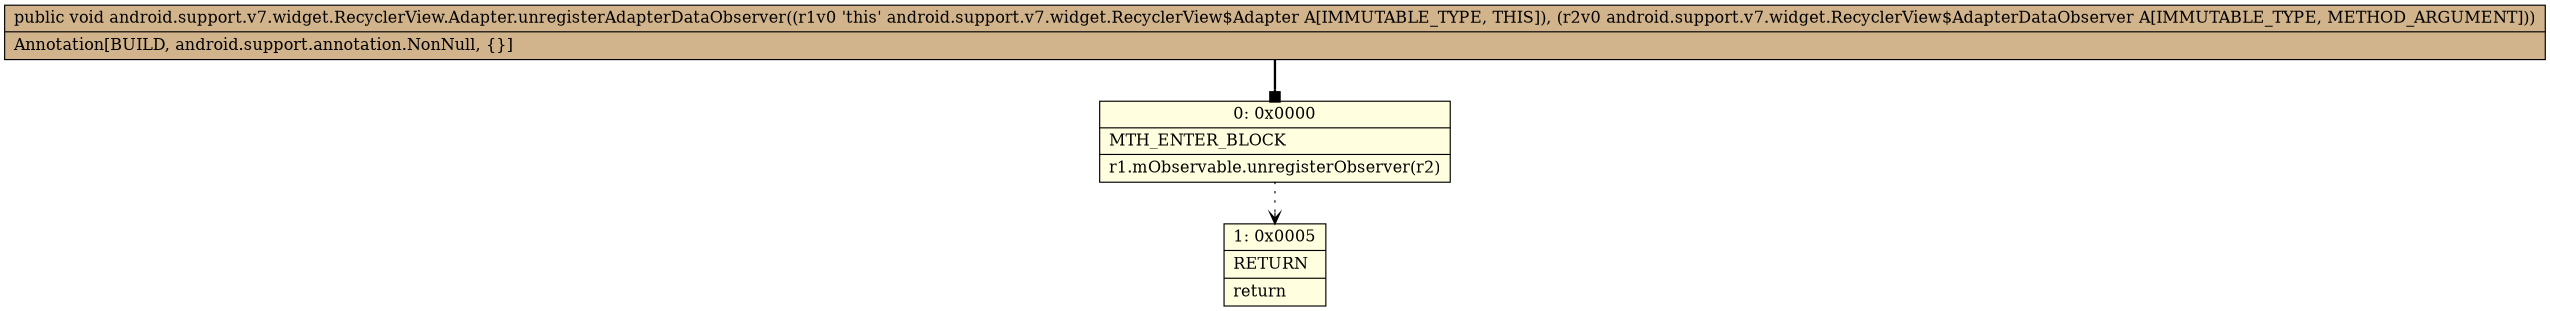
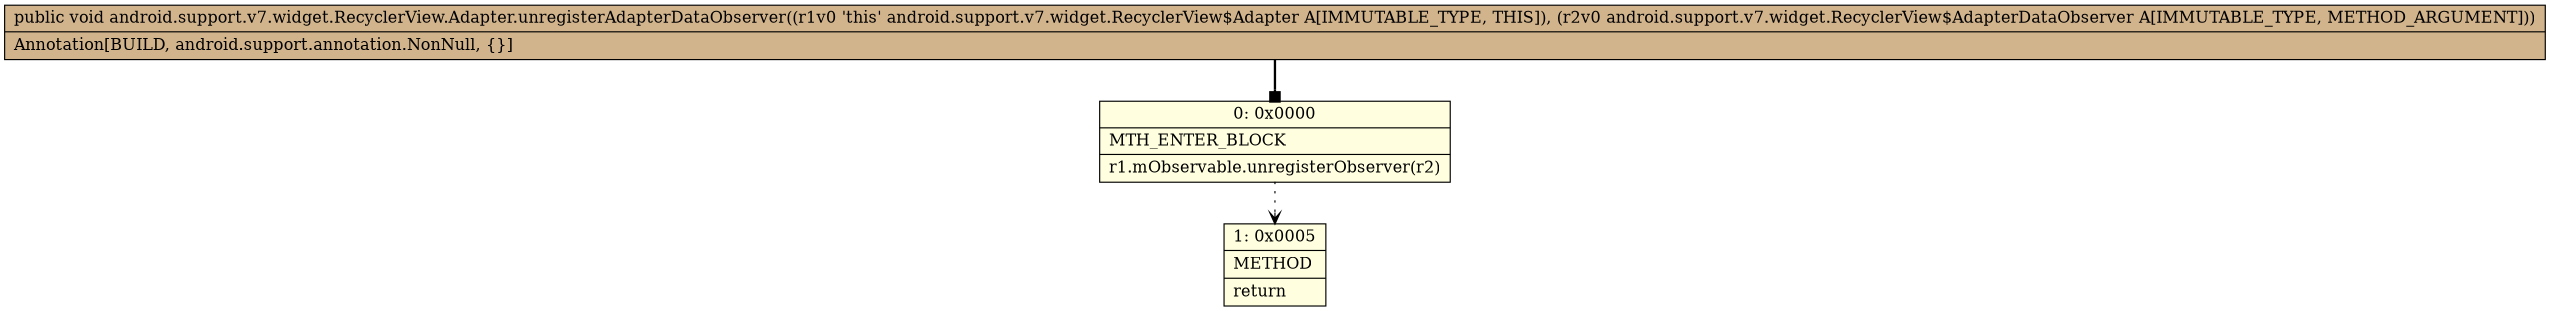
  digraph {
    node [shape=record style=filled fillcolor=lightyellow]
    n1 [label="{0\:\ 0x0000|MTH_ENTER_BLOCK\l|r1.mObservable.unregisterObserver(r2)\l}"]
-   n2 [label="{1\:\ 0x0005|RETURN\l|return\l}"]
+   n2 [label="{1\:\ 0x0005|METHOD\l|return\l}"]
    n3 [label="{public void android.support.v7.widget.RecyclerView.Adapter.unregisterAdapterDataObserver((r1v0 'this' android.support.v7.widget.RecyclerView$Adapter A[IMMUTABLE_TYPE, THIS]), (r2v0 android.support.v7.widget.RecyclerView$AdapterDataObserver A[IMMUTABLE_TYPE, METHOD_ARGUMENT]))  | Annotation[BUILD, android.support.annotation.NonNull, \{\}]\l}" fillcolor=tan]
    n1 -> n2 [style=dotted arrowhead=vee]
    n3 -> n1 [style=bold arrowhead=box]
  }
